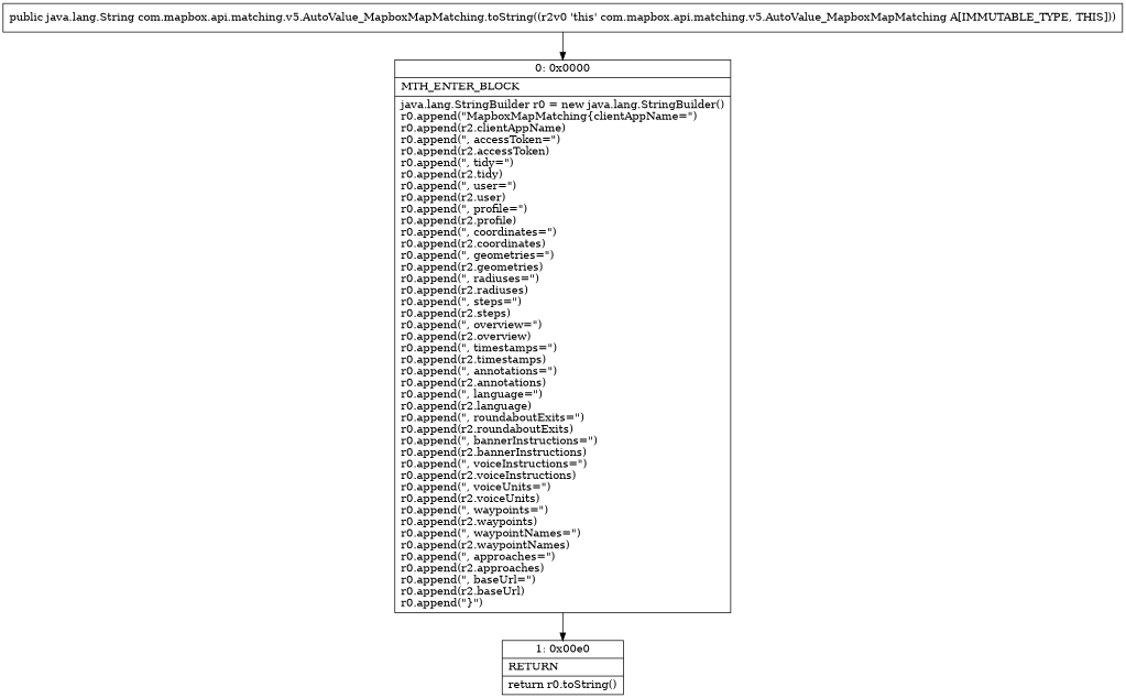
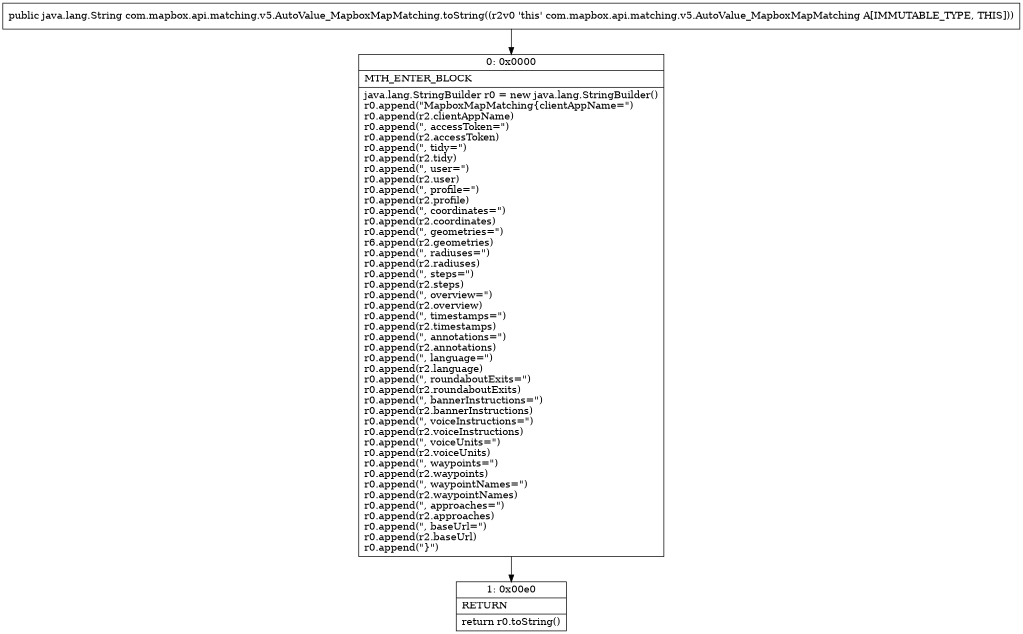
  digraph {
    node [shape=record]
-   n1 [label="{0\:\ 0x0000|MTH_ENTER_BLOCK\l|java.lang.StringBuilder r0 = new java.lang.StringBuilder()\lr0.append(\"MapboxMapMatching\{clientAppName=\")\lr0.append(r2.clientAppName)\lr0.append(\", accessToken=\")\lr0.append(r2.accessToken)\lr0.append(\", tidy=\")\lr0.append(r2.tidy)\lr0.append(\", user=\")\lr0.append(r2.user)\lr0.append(\", profile=\")\lr0.append(r2.profile)\lr0.append(\", coordinates=\")\lr0.append(r2.coordinates)\lr0.append(\", geometries=\")\lr0.append(r2.geometries)\lr0.append(\", radiuses=\")\lr0.append(r2.radiuses)\lr0.append(\", steps=\")\lr0.append(r2.steps)\lr0.append(\", overview=\")\lr0.append(r2.overview)\lr0.append(\", timestamps=\")\lr0.append(r2.timestamps)\lr0.append(\", annotations=\")\lr0.append(r2.annotations)\lr0.append(\", language=\")\lr0.append(r2.language)\lr0.append(\", roundaboutExits=\")\lr0.append(r2.roundaboutExits)\lr0.append(\", bannerInstructions=\")\lr0.append(r2.bannerInstructions)\lr0.append(\", voiceInstructions=\")\lr0.append(r2.voiceInstructions)\lr0.append(\", voiceUnits=\")\lr0.append(r2.voiceUnits)\lr0.append(\", waypoints=\")\lr0.append(r2.waypoints)\lr0.append(\", waypointNames=\")\lr0.append(r2.waypointNames)\lr0.append(\", approaches=\")\lr0.append(r2.approaches)\lr0.append(\", baseUrl=\")\lr0.append(r2.baseUrl)\lr0.append(\"\}\")\l}"]
+   n1 [label="{0\:\ 0x0000|MTH_ENTER_BLOCK\l|java.lang.StringBuilder r0 = new java.lang.StringBuilder()\lr0.append(\"MapboxMapMatching\{clientAppName=\")\lr0.append(r2.clientAppName)\lr0.append(\", accessToken=\")\lr0.append(r2.accessToken)\lr0.append(\", tidy=\")\lr0.append(r2.tidy)\lr0.append(\", user=\")\lr0.append(r2.user)\lr0.append(\", profile=\")\lr0.append(r2.profile)\lr0.append(\", coordinates=\")\lr0.append(r2.coordinates)\lr0.append(\", geometries=\")\lr6.append(r2.geometries)\lr0.append(\", radiuses=\")\lr0.append(r2.radiuses)\lr0.append(\", steps=\")\lr0.append(r2.steps)\lr0.append(\", overview=\")\lr0.append(r2.overview)\lr0.append(\", timestamps=\")\lr0.append(r2.timestamps)\lr0.append(\", annotations=\")\lr0.append(r2.annotations)\lr0.append(\", language=\")\lr0.append(r2.language)\lr0.append(\", roundaboutExits=\")\lr0.append(r2.roundaboutExits)\lr0.append(\", bannerInstructions=\")\lr0.append(r2.bannerInstructions)\lr0.append(\", voiceInstructions=\")\lr0.append(r2.voiceInstructions)\lr0.append(\", voiceUnits=\")\lr0.append(r2.voiceUnits)\lr0.append(\", waypoints=\")\lr0.append(r2.waypoints)\lr0.append(\", waypointNames=\")\lr0.append(r2.waypointNames)\lr0.append(\", approaches=\")\lr0.append(r2.approaches)\lr0.append(\", baseUrl=\")\lr0.append(r2.baseUrl)\lr0.append(\"\}\")\l}"]
    n2 [label="{1\:\ 0x00e0|RETURN\l|return r0.toString()\l}"]
    n3 [label="{public java.lang.String com.mapbox.api.matching.v5.AutoValue_MapboxMapMatching.toString((r2v0 'this' com.mapbox.api.matching.v5.AutoValue_MapboxMapMatching A[IMMUTABLE_TYPE, THIS])) }"]
    n1 -> n2
    n3 -> n1
  }
